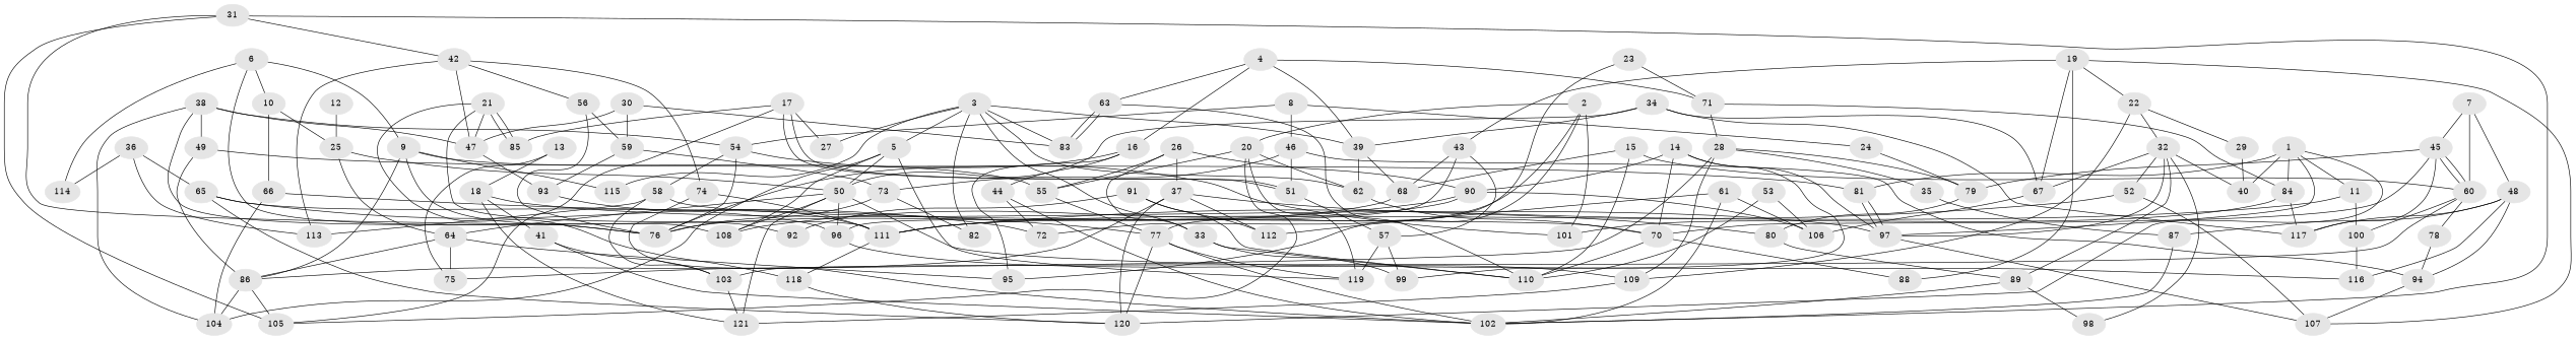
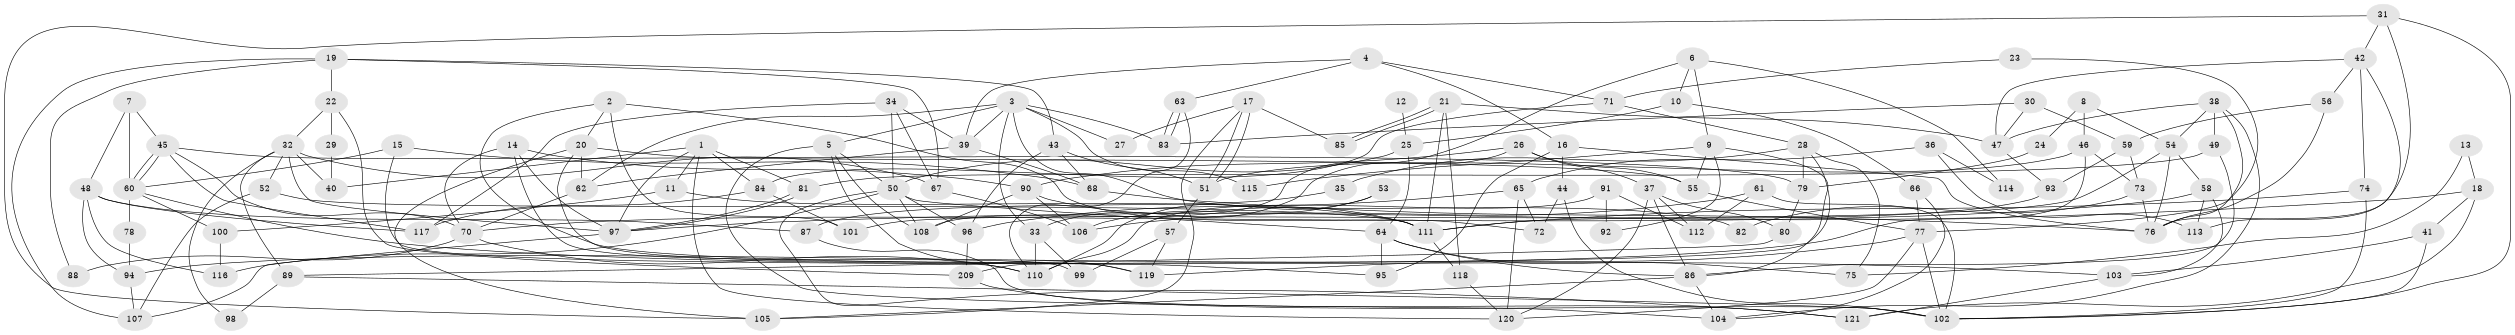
  graph {
    node [color=gray90 style=filled]
    1
    11
    40
    81
    84
    97
    120
    100
    111
    101
    117
    107
    2
    20
    72
    95
    62
    119
    55
    105
    3
    5
    27
    33
    39
    82
    83
    115
    50
    104
    108
    99
    110
    68
    70
    4
    16
    63
    71
    44
    76
    28
    121
    64
    96
    116
    6
    9
    10
    114
    86
    92
    25
    66
    7
    45
    48
    60
    79
    87
    94
    103
    78
    8
    24
    46
    54
    51
    73
    58
    77
    118
    12
    13
    18
    75
    41
    14
    90
    88
    106
    15
-   109
+   109 [label=209]
    35
    102
    17
    85
    57
    19
    22
    43
    67
    29
    32
    21
    47
    93
    52
    89
    98
    23
    80
    26
    37
    112
    30
    59
    31
    42
    113
    56
    74
    34
    36
    65
    38
    49
    53
    61
    91
    1 -- 11
    1 -- 40
    1 -- 81
    1 -- 84
    1 -- 97
    1 -- 120
    11 -- 100
    11 -- 111
    81 -- 97
    81 -- 97
    84 -- 101
    84 -- 117
    97 -- 107
    100 -- 116
    111 -- 118
    2 -- 101
    2 -- 20
    2 -- 72
    2 -- 95
    20 -- 62
    20 -- 119
    20 -- 55
    20 -- 105
    62 -- 70
    55 -- 77
    3 -- 62
    3 -- 5
    3 -- 27
    3 -- 33
    3 -- 39
    3 -- 82
    3 -- 83
    3 -- 115
    5 -- 119
    5 -- 50
    5 -- 104
    5 -- 108
    33 -- 99
    33 -- 110
    39 -- 62
    39 -- 68
    50 -- 108
    50 -- 121
    50 -- 64
    50 -- 96
    50 -- 116
    68 -- 76
    70 -- 110
    70 -- 88
    4 -- 39
    4 -- 16
    4 -- 63
    4 -- 71
    16 -- 95
    16 -- 44
    16 -- 76
    63 -- 83
    63 -- 83
    63 -- 110
    71 -- 84
    71 -- 28
    44 -- 72
    44 -- 102
    28 -- 79
    28 -- 75
    28 -- 109
    28 -- 35
    64 -- 95
    64 -- 86
    64 -- 75
    96 -- 109
    6 -- 108
    6 -- 9
    6 -- 10
    6 -- 114
    9 -- 55
    9 -- 115
    9 -- 86
    9 -- 92
    10 -- 25
    10 -- 66
    86 -- 105
    86 -- 104
    25 -- 50
    25 -- 64
    66 -- 104
    66 -- 77
    7 -- 45
    7 -- 48
    7 -- 60
    45 -- 117
    45 -- 70
    45 -- 60
    45 -- 60
    45 -- 79
    48 -- 117
    48 -- 116
    48 -- 87
    48 -- 94
    60 -- 100
    60 -- 103
    60 -- 78
    79 -- 80
    87 -- 102
    94 -- 107
    103 -- 121
    78 -- 94
    8 -- 24
    8 -- 46
    8 -- 54
    24 -- 79
    46 -- 94
    46 -- 51
    46 -- 73
    54 -- 101
    54 -- 76
    54 -- 58
    51 -- 57
    73 -- 82
    73 -- 76
    58 -- 70
    58 -- 103
    58 -- 113
    77 -- 120
    77 -- 119
    77 -- 102
    118 -- 120
    12 -- 25
    13 -- 18
    13 -- 75
    18 -- 97
    18 -- 121
    18 -- 41
    41 -- 103
    41 -- 102
    14 -- 97
    14 -- 99
    14 -- 70
    14 -- 90
    90 -- 111
    90 -- 108
    90 -- 106
    15 -- 110
    15 -- 68
    15 -- 60
    109 -- 121
    35 -- 87
    17 -- 105
    17 -- 27
    17 -- 51
    17 -- 51
    17 -- 85
    57 -- 119
    57 -- 99
    19 -- 107
    19 -- 88
    19 -- 22
    19 -- 43
    19 -- 67
    22 -- 109
    22 -- 29
    22 -- 32
    43 -- 68
    43 -- 96
-   43 -- 57
+   43 -- 51
    67 -- 106
    29 -- 40
    32 -- 40
    32 -- 97
    32 -- 67
    32 -- 52
    32 -- 89
    32 -- 98
    21 -- 111
    21 -- 118
    21 -- 85
    21 -- 85
    21 -- 47
    47 -- 93
    93 -- 111
    52 -- 111
    52 -- 107
    89 -- 102
    89 -- 98
    23 -- 71
    23 -- 77
    80 -- 89
    26 -- 55
    26 -- 33
    26 -- 90
    26 -- 37
    37 -- 120
    37 -- 86
    37 -- 80
    37 -- 112
    30 -- 83
    30 -- 47
    30 -- 59
    59 -- 73
    59 -- 93
    31 -- 105
    31 -- 76
    31 -- 102
    31 -- 42
    42 -- 47
    42 -- 113
    42 -- 56
    42 -- 74
    56 -- 76
    56 -- 59
    74 -- 111
    74 -- 102
    34 -- 117
    34 -- 39
    34 -- 50
    34 -- 67
    36 -- 114
    36 -- 113
    36 -- 65
    65 -- 120
    65 -- 72
    65 -- 96
    38 -- 104
    38 -- 76
    38 -- 54
    38 -- 47
    38 -- 49
    49 -- 81
    49 -- 86
    53 -- 110
    53 -- 106
    61 -- 106
    61 -- 102
    61 -- 112
    91 -- 110
    91 -- 92
    91 -- 112
  }
